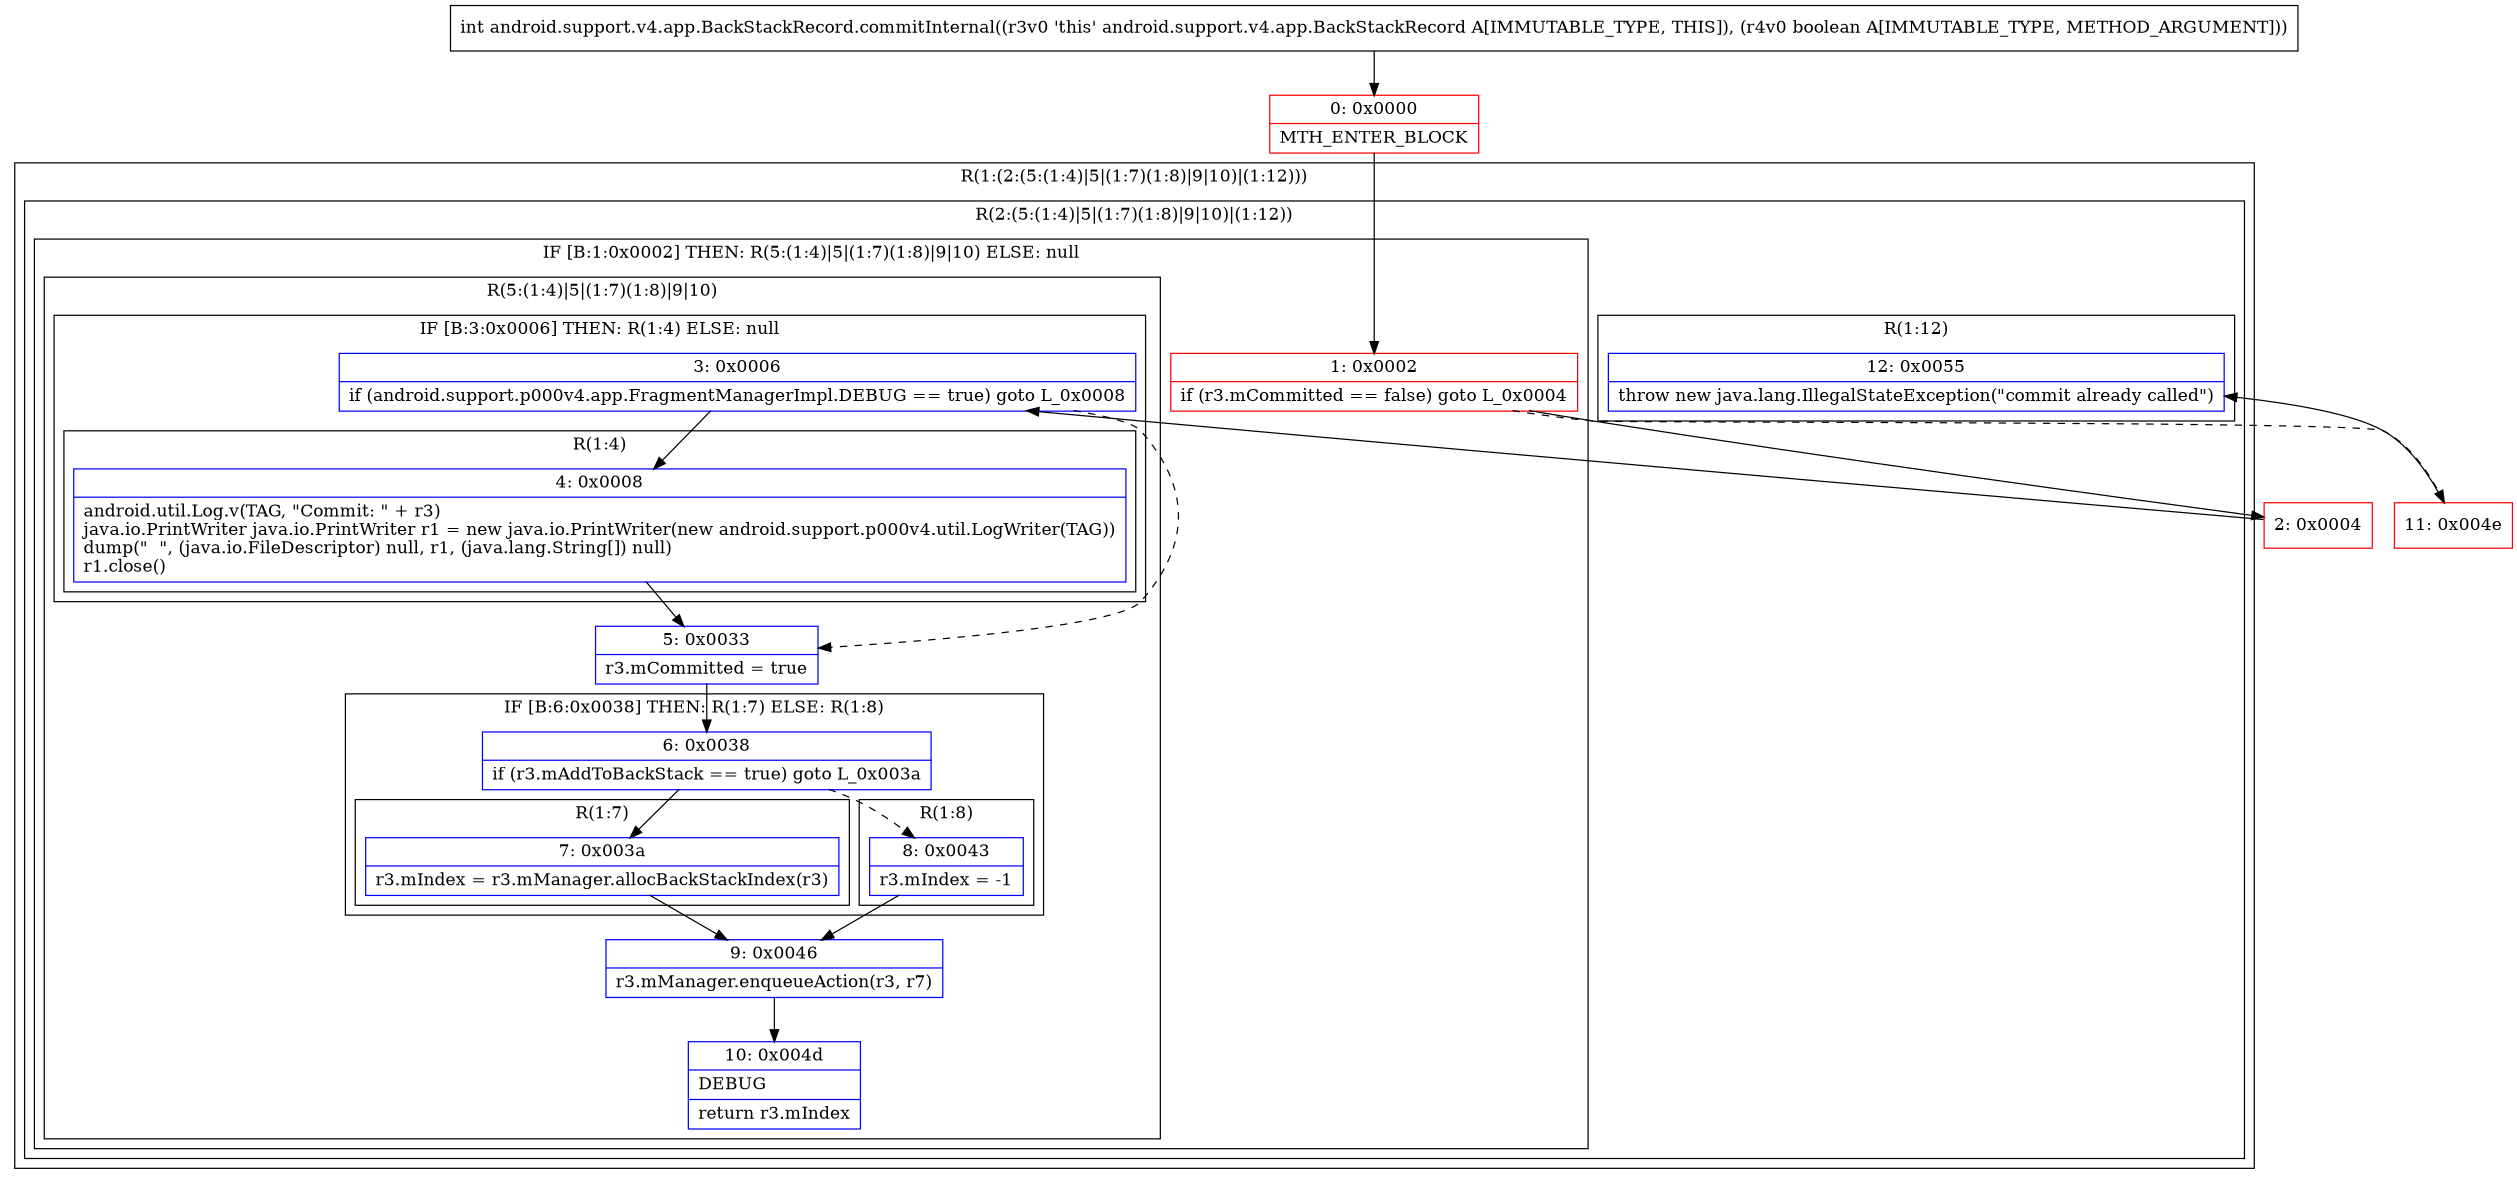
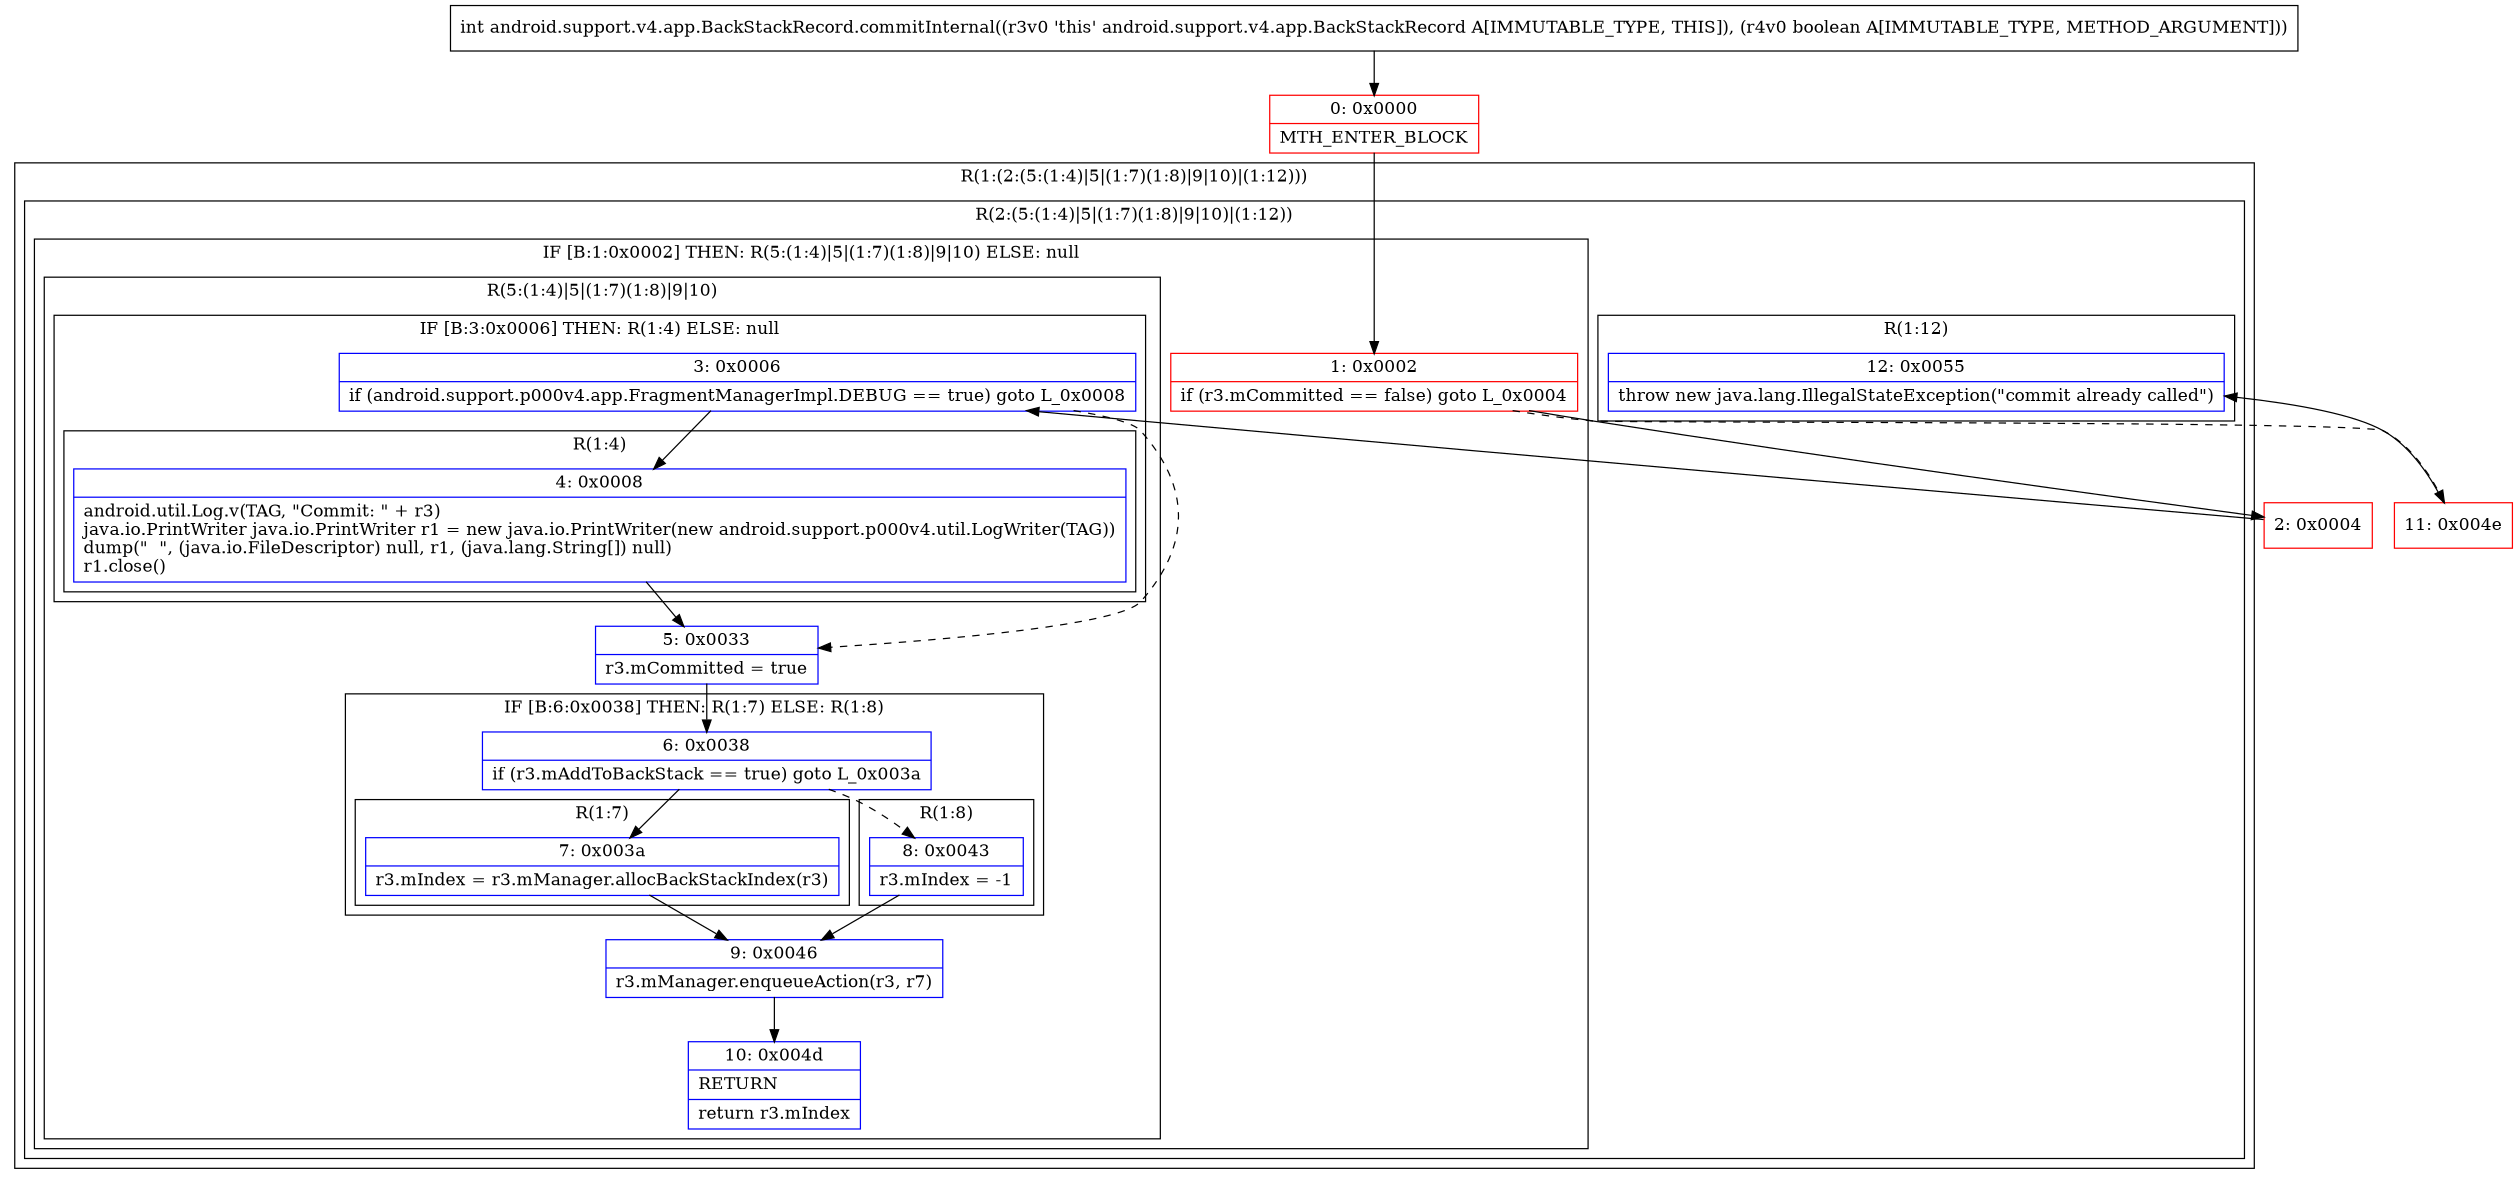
  digraph {
    node [color=blue shape=record]
    n1 [label="{4\:\ 0x0008|android.util.Log.v(TAG, \"Commit: \" + r3)\ljava.io.PrintWriter java.io.PrintWriter r1 = new java.io.PrintWriter(new android.support.p000v4.util.LogWriter(TAG))\ldump(\"  \", (java.io.FileDescriptor) null, r1, (java.lang.String[]) null)\lr1.close()\l}"]
    n2 [label="{3\:\ 0x0006|if (android.support.p000v4.app.FragmentManagerImpl.DEBUG == true) goto L_0x0008\l}"]
    n3 [label="{7\:\ 0x003a|r3.mIndex = r3.mManager.allocBackStackIndex(r3)\l}"]
    n4 [label="{8\:\ 0x0043|r3.mIndex = \-1\l}"]
    n5 [label="{6\:\ 0x0038|if (r3.mAddToBackStack == true) goto L_0x003a\l}"]
    n6 [label="{5\:\ 0x0033|r3.mCommitted = true\l}"]
    n7 [label="{9\:\ 0x0046|r3.mManager.enqueueAction(r3, r7)\l}"]
-   n8 [label="{10\:\ 0x004d|DEBUG\l|return r3.mIndex\l}"]
+   n8 [label="{10\:\ 0x004d|RETURN\l|return r3.mIndex\l}"]
    n9 [color=red label="{1\:\ 0x0002|if (r3.mCommitted == false) goto L_0x0004\l}"]
    n10 [label="{12\:\ 0x0055|throw new java.lang.IllegalStateException(\"commit already called\")\l}"]
    n11 [color=red label="{2\:\ 0x0004}"]
    n12 [color=red label="{11\:\ 0x004e}"]
    n13 [color=red label="{0\:\ 0x0000|MTH_ENTER_BLOCK\l}"]
    n14 [label="{int android.support.v4.app.BackStackRecord.commitInternal((r3v0 'this' android.support.v4.app.BackStackRecord A[IMMUTABLE_TYPE, THIS]), (r4v0 boolean A[IMMUTABLE_TYPE, METHOD_ARGUMENT])) }" color=""]
    subgraph cluster_1 {
      label="R(1:(2:(5:(1:4)|5|(1:7)(1:8)|9|10)|(1:12)))"
      subgraph cluster_2 {
        label="R(2:(5:(1:4)|5|(1:7)(1:8)|9|10)|(1:12))"
        subgraph cluster_3 {
          label="IF [B:1:0x0002] THEN: R(5:(1:4)|5|(1:7)(1:8)|9|10) ELSE: null"
          n9
          subgraph cluster_4 {
            label="R(5:(1:4)|5|(1:7)(1:8)|9|10)"
            n6
            n7
            n8
            subgraph cluster_5 {
              label="IF [B:3:0x0006] THEN: R(1:4) ELSE: null"
              n2
              subgraph cluster_6 {
                label="R(1:4)"
                n1
              }
            }
            subgraph cluster_7 {
              label="IF [B:6:0x0038] THEN: R(1:7) ELSE: R(1:8)"
              n5
              subgraph cluster_8 {
                label="R(1:7)"
                n3
              }
              subgraph cluster_9 {
                label="R(1:8)"
                n4
              }
            }
          }
        }
        subgraph cluster_10 {
          label="R(1:12)"
          n10
        }
      }
    }
    n1 -> n6
    n2 -> n1
    n2 -> n6 [style=dashed]
    n3 -> n7
    n4 -> n7
    n5 -> n3
    n5 -> n4 [style=dashed]
    n6 -> n5
    n7 -> n8
    n9 -> n11
    n9 -> n12 [style=dashed]
    n11 -> n2
    n12 -> n10
    n13 -> n9
    n14 -> n13
  }
